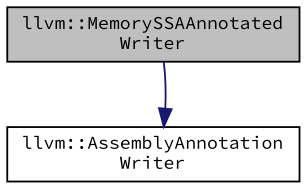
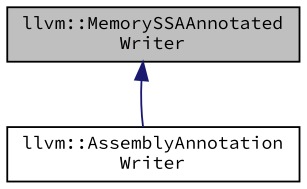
  digraph {
    fontname="Source Code Pro"
    node [color=black fontname="Source Code Pro" fontsize=10 shape=box]
    n1 [fillcolor=grey75 fontcolor=black height=0.2 label="llvm::MemorySSAAnnotated\lWriter" style=filled width=0.4]
    n2 [height=0.2 label="llvm::AssemblyAnnotation\lWriter" width=0.4]
-   n2 -> n1 [color=midnightblue dir=back fontname="Source Code Pro" fontsize=10 labelfontname=Helvetica labelfontsize=10 style=solid]
+   n1 -> n2 [color=midnightblue dir=back fontname="Source Code Pro" fontsize=10 labelfontname=Helvetica labelfontsize=10 style=solid]
  }
